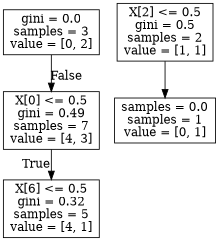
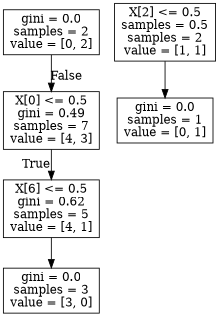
  digraph {
    node [shape=box]
    n1 [label="X[0] <= 0.5\ngini = 0.49\nsamples = 7\nvalue = [4, 3]"]
-   n2 [label="X[6] <= 0.5\ngini = 0.32\nsamples = 5\nvalue = [4, 1]"]
-   n4 [label="gini = 0.0\nsamples = 3\nvalue = [0, 2]"]
-   n5 [label="X[2] <= 0.5\ngini = 0.5\nsamples = 2\nvalue = [1, 1]"]
-   n6 [label="samples = 0.0\nsamples = 1\nvalue = [0, 1]"]
+   n2 [label="X[6] <= 0.5\ngini = 0.62\nsamples = 5\nvalue = [4, 1]"]
+   n3 [label="gini = 0.0\nsamples = 3\nvalue = [3, 0]"]
+   n4 [label="gini = 0.0\nsamples = 2\nvalue = [0, 2]"]
+   n5 [label="X[2] <= 0.5\nsamples = 0.5\nsamples = 2\nvalue = [1, 1]"]
+   n6 [label="gini = 0.0\nsamples = 1\nvalue = [0, 1]"]
    n1 -> n2 [headlabel=True labelangle=45 labeldistance=2.5]
+   n2 -> n3
    n4 -> n1 [headlabel=False labelangle=-45 labeldistance=2.5]
    n5 -> n6
  }
